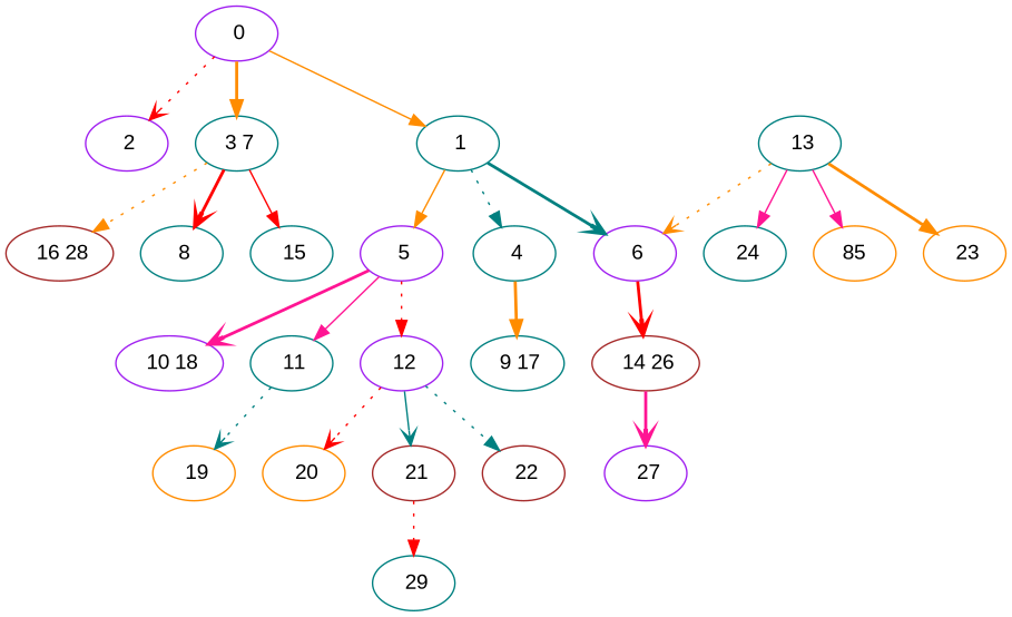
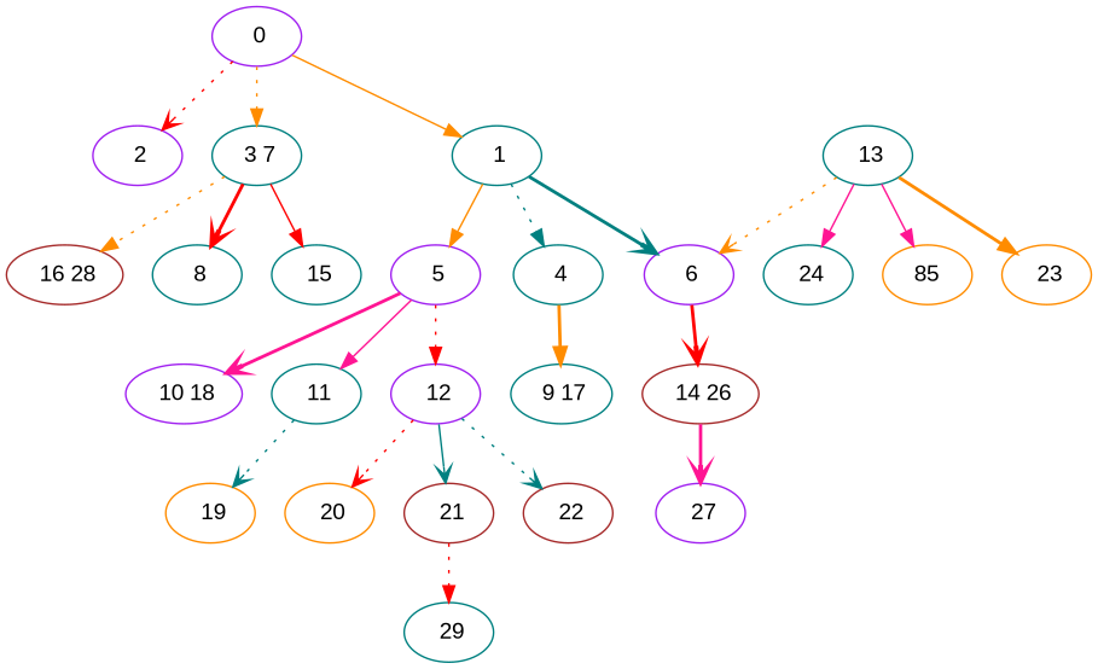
  digraph {
    fontname="Liberation Sans"
    node [color=teal fontname="Liberation Sans"]
    edge [arrowhead=normal color=darkorange fontname="Liberation Sans" style=dotted]
    " 0" [color=purple]
    " 1"
    " 2" [color=purple]
    " 3 7"
    " 5" [color=purple]
    " 6" [color=purple]
    " 4"
    " 16 28" [color=brown]
    " 8"
    " 15"
    " 11"
    " 12" [color=purple]
    " 10 18" [color=purple]
    " 14 26" [color=brown]
    " 9 17"
    " 19" [color=darkorange]
    " 21" [color=brown]
    " 22" [color=brown]
    " 20" [color=darkorange]
    " 13"
    " 24"
    n22 [color=darkorange label=85]
    " 23" [color=darkorange]
    " 27" [color=purple]
    " 29"
    " 0" -> " 1" [style=solid]
    " 0" -> " 2" [arrowhead=vee color=red]
-   " 0" -> " 3 7" [style=bold]
+   " 0" -> " 3 7"
    " 1" -> " 5" [style=solid]
    " 1" -> " 6" [arrowhead=vee color=teal style=bold]
    " 1" -> " 4" [color=teal]
    " 3 7" -> " 16 28"
    " 3 7" -> " 8" [arrowhead=vee color=red style=bold]
    " 3 7" -> " 15" [color=red style=solid]
    " 5" -> " 11" [color=deeppink style=solid]
    " 5" -> " 12" [color=red]
    " 5" -> " 10 18" [arrowhead=vee color=deeppink style=bold]
    " 6" -> " 14 26" [arrowhead=vee color=red style=bold]
    " 4" -> " 9 17" [style=bold]
    " 11" -> " 19" [arrowhead=vee color=teal]
    " 12" -> " 21" [arrowhead=vee color=teal style=solid]
-   " 12" -> " 22" [color=teal]
+   " 12" -> " 22" [arrowhead=vee color=teal]
    " 12" -> " 20" [arrowhead=vee color=red]
    " 14 26" -> " 27" [arrowhead=vee color=deeppink style=bold]
    " 21" -> " 29" [color=red]
    " 13" -> " 6" [arrowhead=vee]
    " 13" -> " 24" [color=deeppink style=solid]
    " 13" -> n22 [color=deeppink style=solid]
    " 13" -> " 23" [style=bold]
  }
